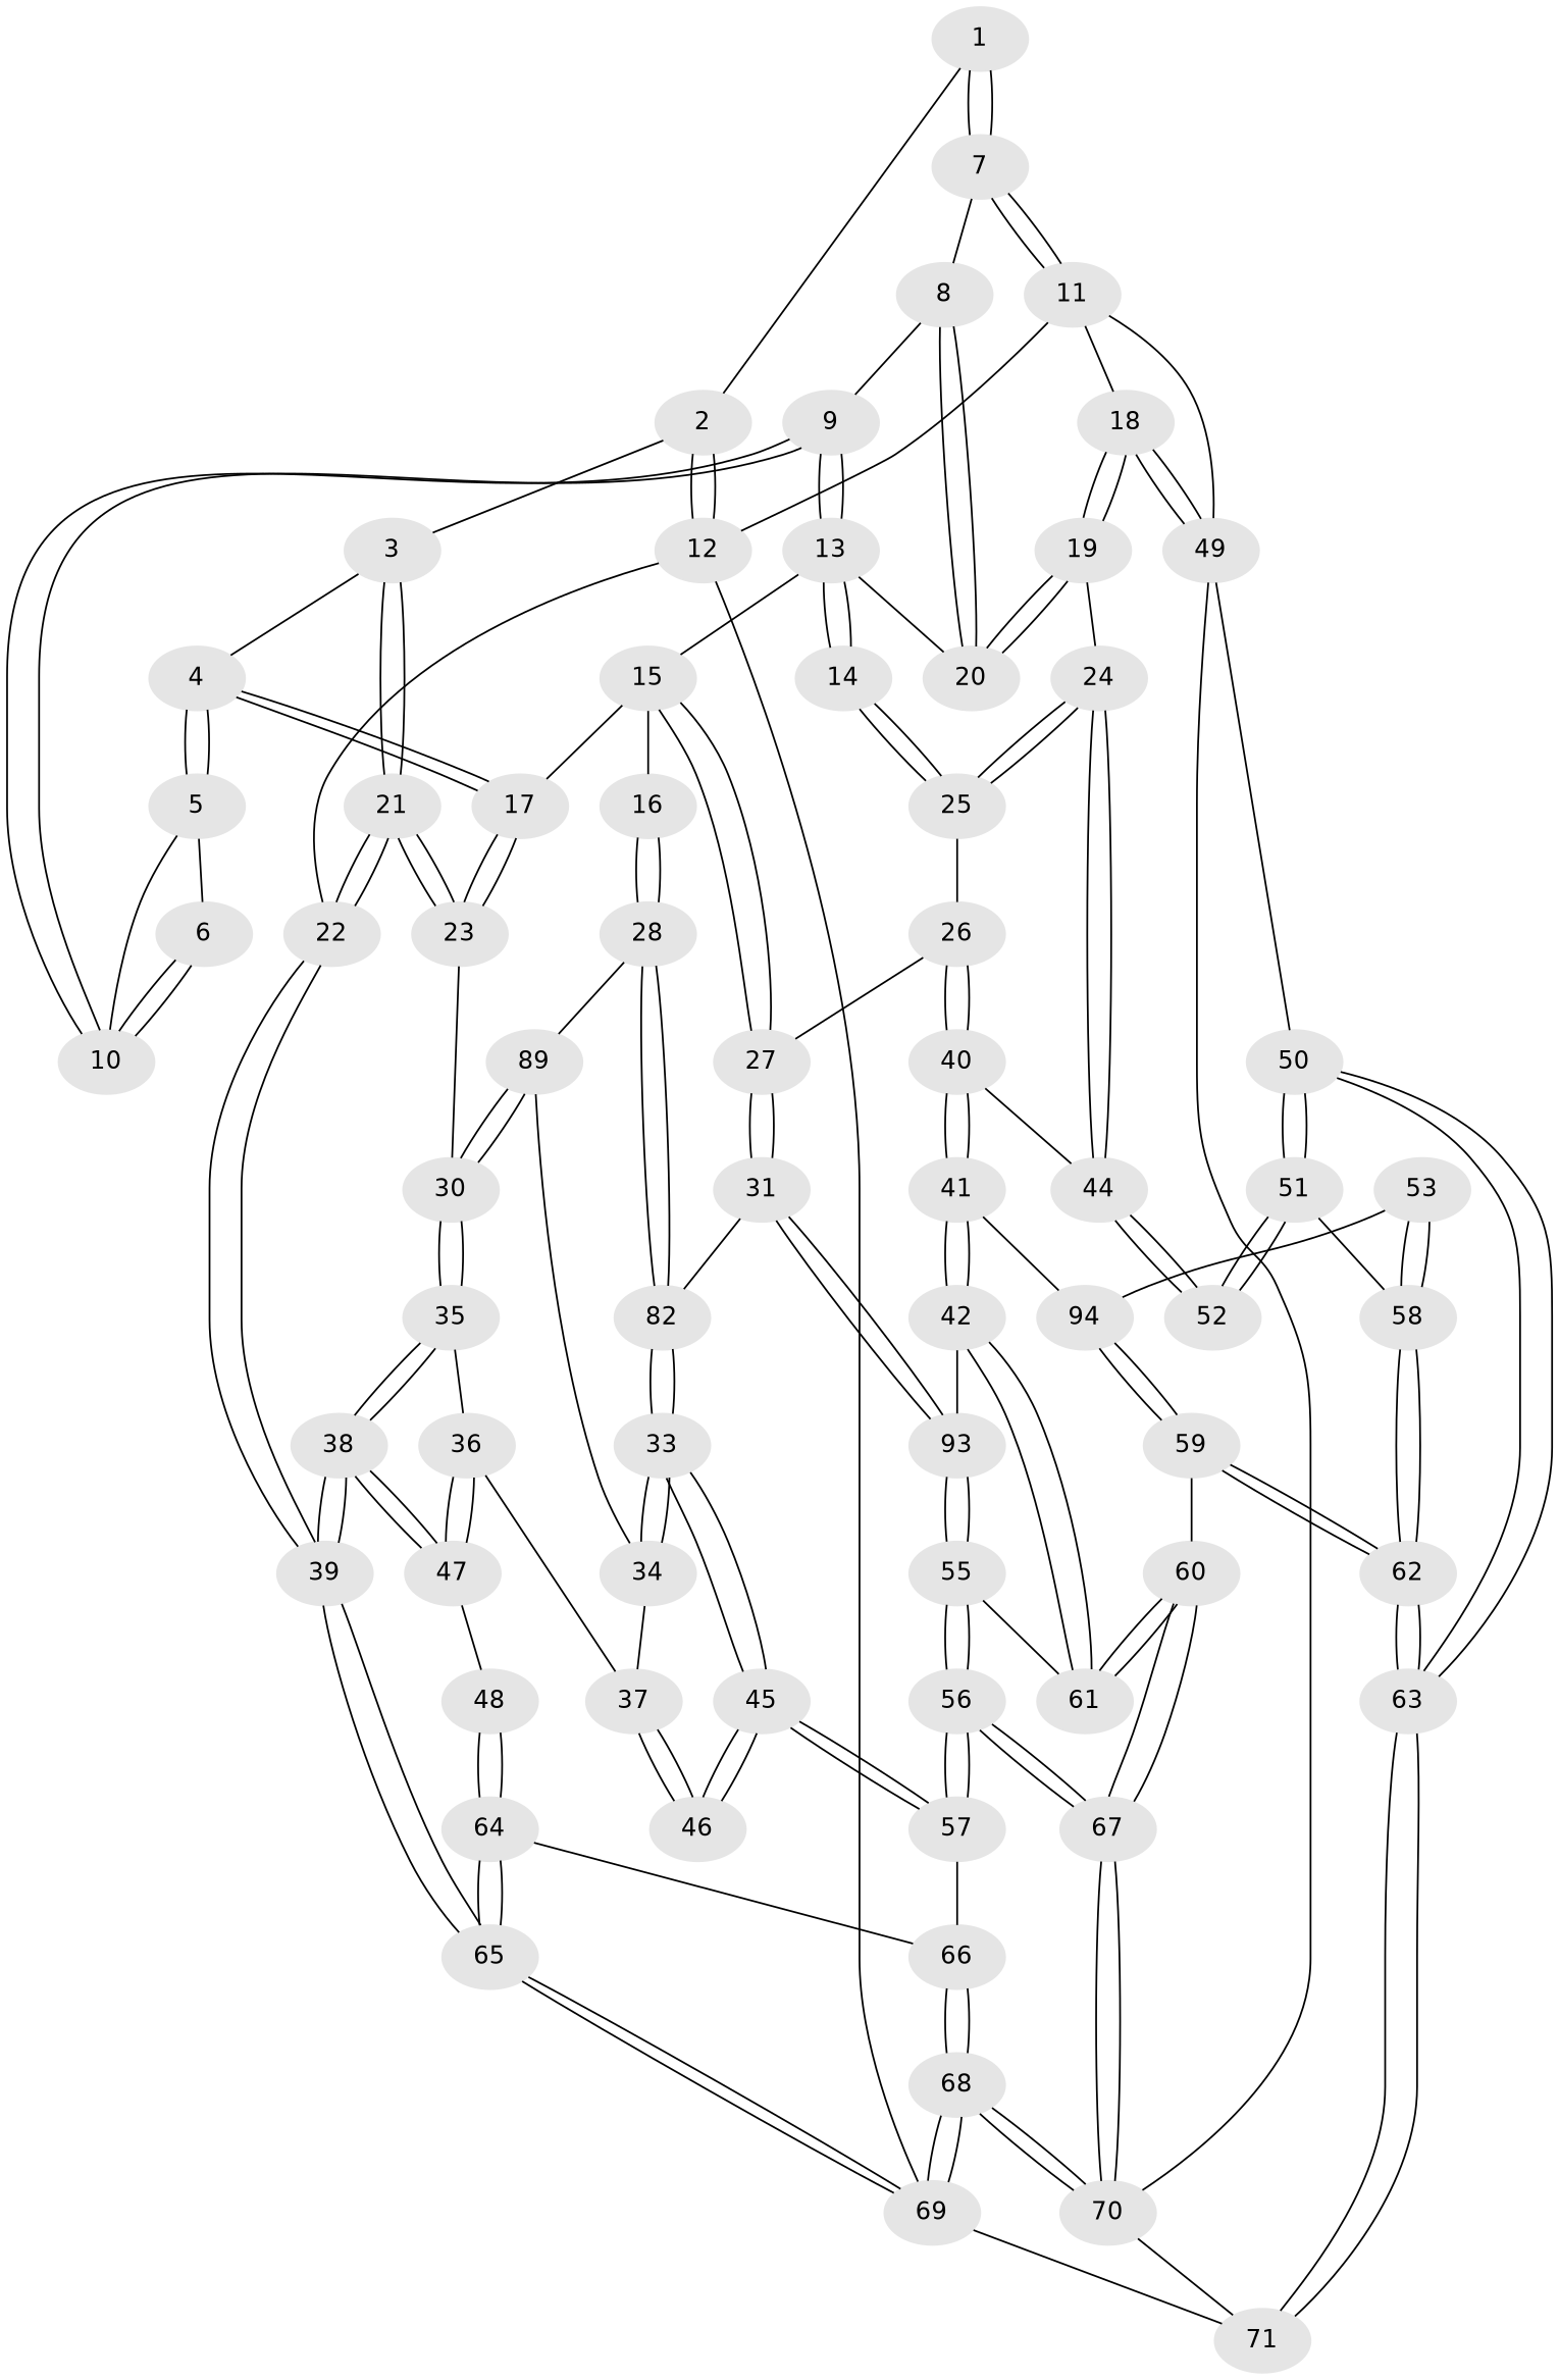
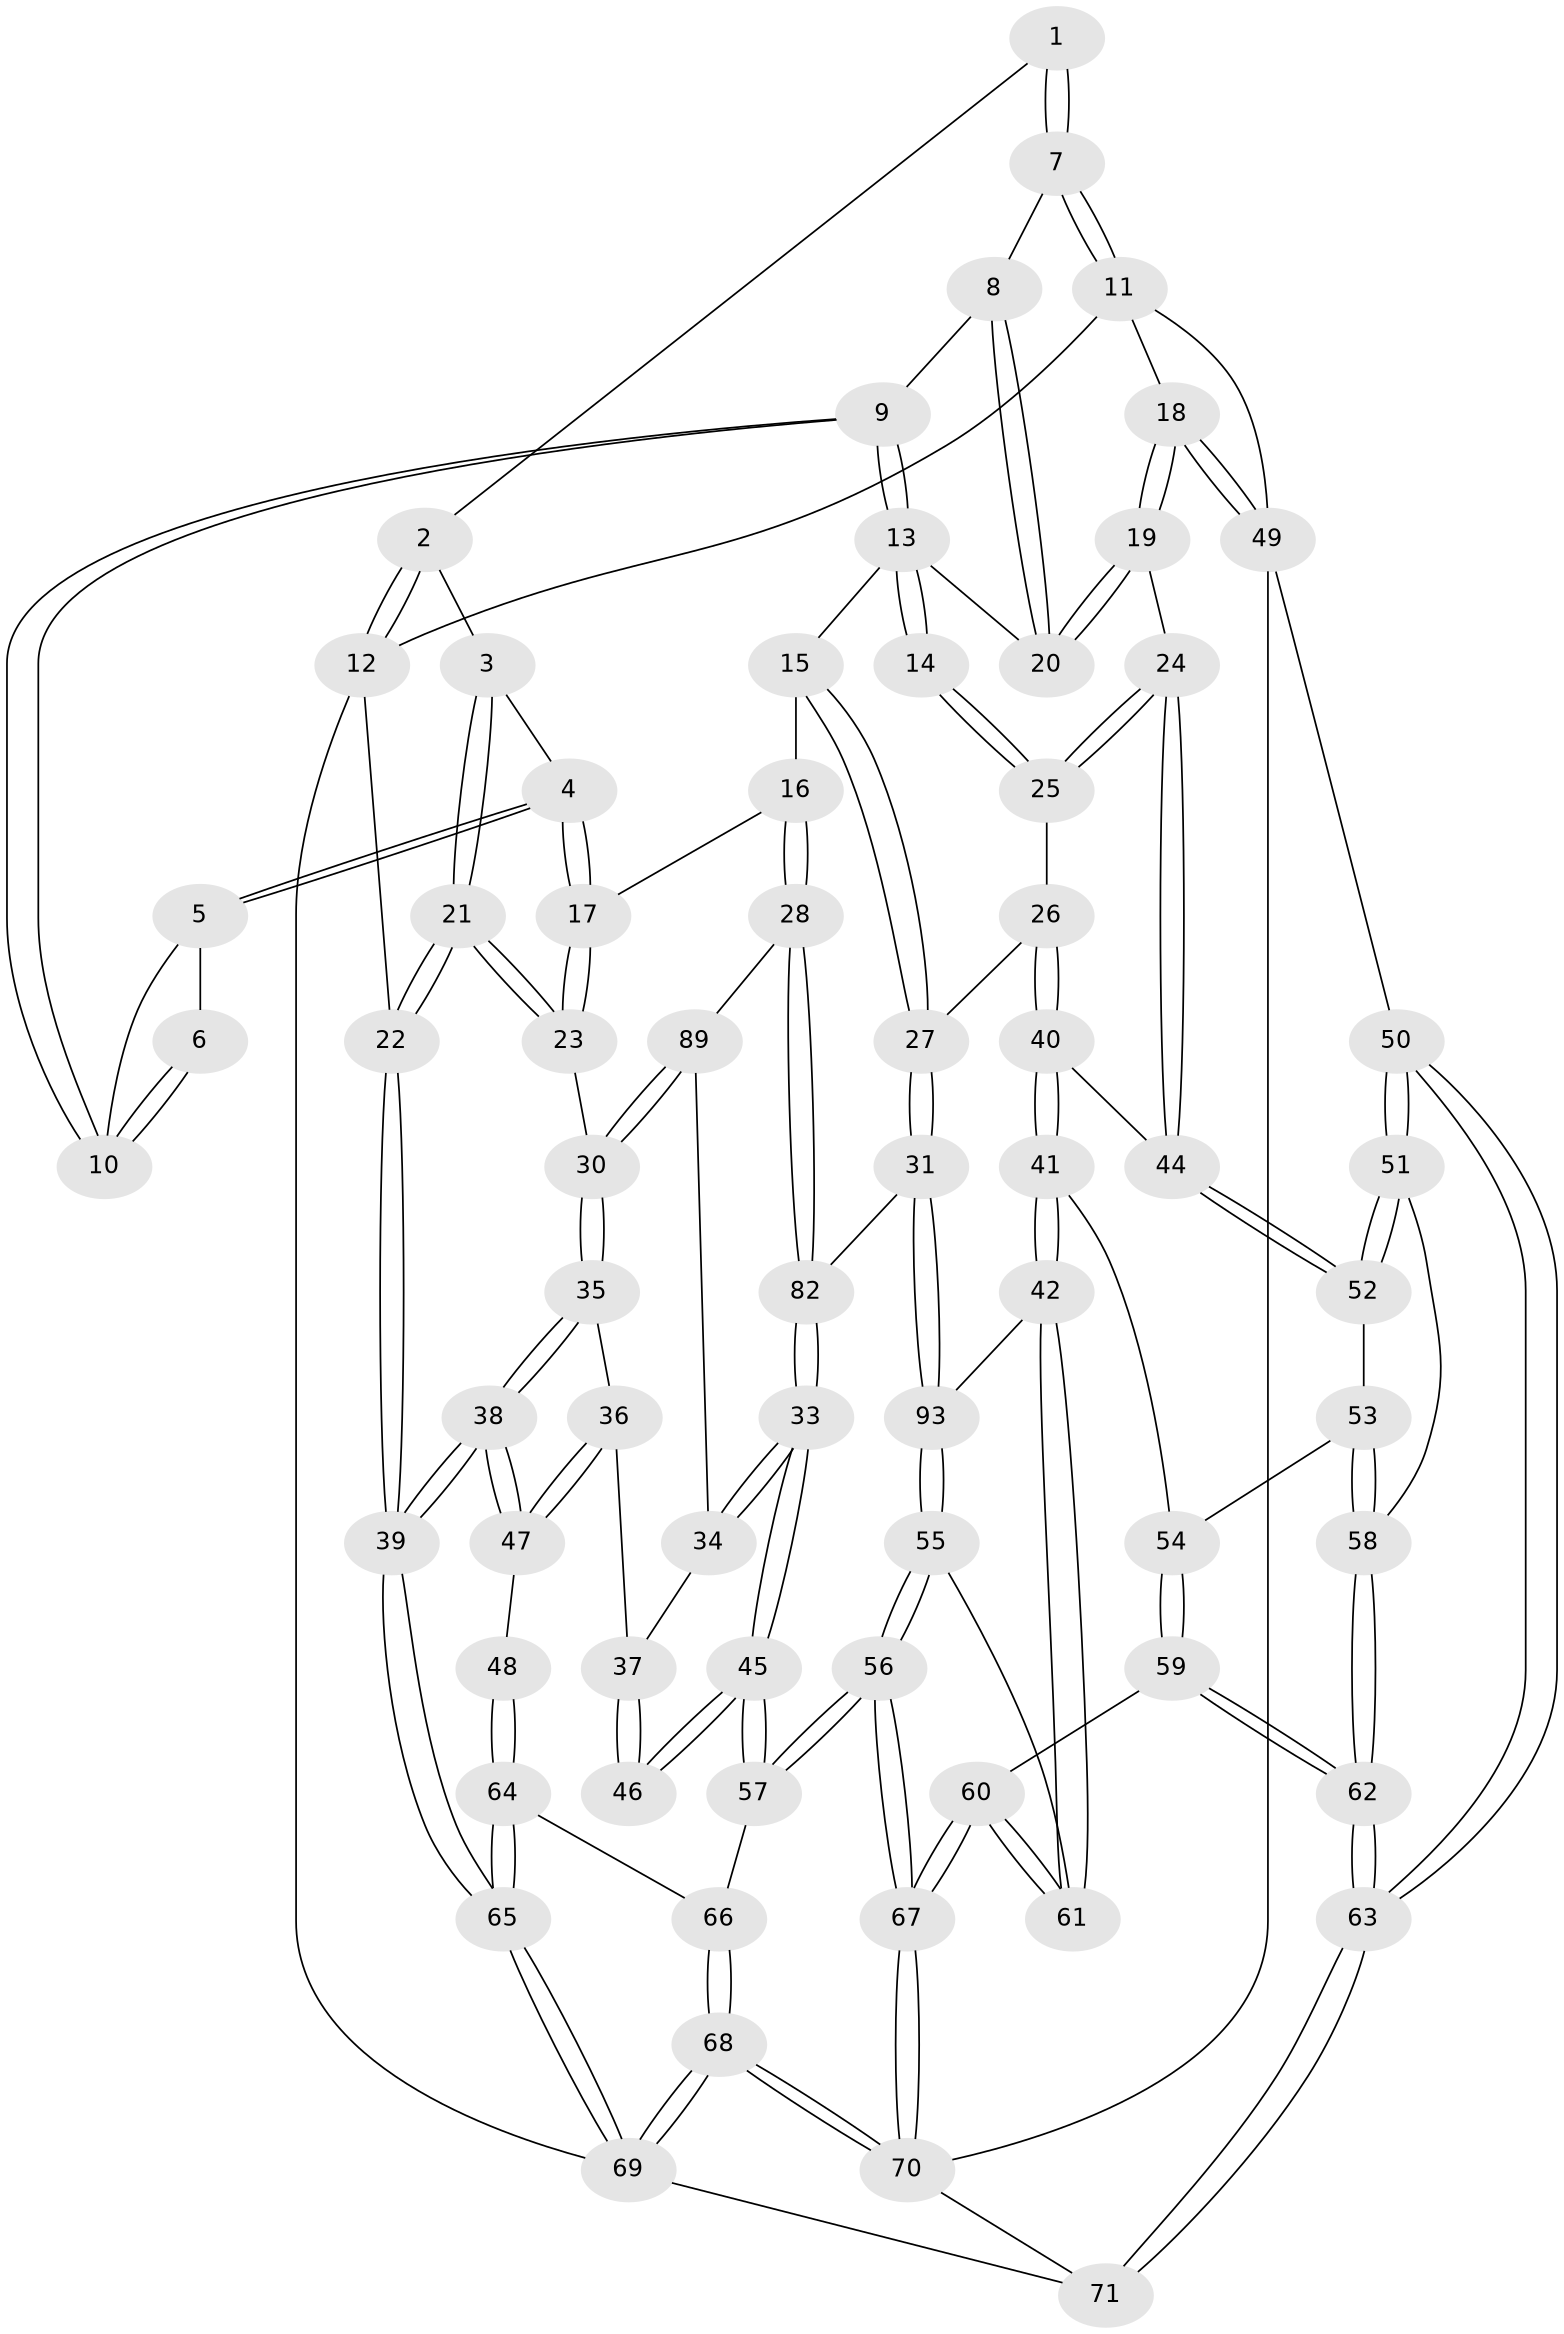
  graph {
    fontname="DejaVu Sans"
    node [color=gray90 fontname="DejaVu Sans" style=filled]
    edge [fontname="DejaVu Sans"]
    1
    2
    7
    3
    12
    8
    11
    4
    21
    22
    69
    5
    17
    23
    6
    10
    9
    20
    18
    49
    13
    14
    15
    19
    50
    70
    39
    71
    25
    16
    27
    26
    28
    31
    n35 [label=89]
    n36 [label=82]
    30
    24
    44
    65
    35
    52
    40
    41
    n45 [label=93]
    34
    33
    37
    36
    38
    55
    45
    46
    57
    47
    48
    42
-   54 [label=94]
+   54
    61
    59
    56
    53
    66
    64
    51
    63
    58
    62
    60
    67
    68
    1 -- 2
    1 -- 7
    1 -- 7
    2 -- 3
    2 -- 12
    2 -- 12
    7 -- 8
    7 -- 11
    7 -- 11
    3 -- 4
    3 -- 21
    3 -- 21
    12 -- 22
    12 -- 69
    8 -- 9
    8 -- 20
    8 -- 20
    11 -- 12
    11 -- 18
    11 -- 49
    4 -- 5
    4 -- 5
    4 -- 17
    4 -- 17
    21 -- 22
    21 -- 22
    21 -- 23
    21 -- 23
    22 -- 39
    22 -- 39
    69 -- 71
    5 -- 6
    5 -- 10
    17 -- 23
    17 -- 23
    23 -- 30
    6 -- 10
    6 -- 10
    9 -- 10
    9 -- 10
    9 -- 13
    9 -- 13
    18 -- 49
    18 -- 49
    18 -- 19
    18 -- 19
    49 -- 50
    49 -- 70
    13 -- 20
    13 -- 14
    13 -- 14
    13 -- 15
    14 -- 25
    14 -- 25
    15 -- 16
    15 -- 27
    15 -- 27
    19 -- 20
    19 -- 20
    19 -- 24
    50 -- 51
    50 -- 51
    50 -- 63
    50 -- 63
    70 -- 71
    39 -- 65
    39 -- 65
    25 -- 26
-   15 -- 17
+   16 -- 17
    16 -- 28
    16 -- 28
    27 -- 31
    27 -- 31
    26 -- 27
    26 -- 40
    26 -- 40
    28 -- n35
    28 -- n36
    28 -- n36
    31 -- n36
    31 -- n45
    31 -- n45
    n35 -- 30
    n35 -- 30
    n35 -- 34
    n36 -- 33
    n36 -- 33
    30 -- 35
    30 -- 35
    24 -- 25
    24 -- 25
    24 -- 44
    24 -- 44
    44 -- 52
    44 -- 52
    65 -- 69
    65 -- 69
    35 -- 36
    35 -- 38
    35 -- 38
+   52 -- 53
    40 -- 44
    40 -- 41
    40 -- 41
    41 -- 42
    41 -- 42
    41 -- 54
    n45 -- 55
    n45 -- 55
    34 -- 37
    33 -- 34
    33 -- 34
    33 -- 45
    33 -- 45
    37 -- 46
    37 -- 46
    36 -- 37
    36 -- 47
    36 -- 47
    38 -- 39
    38 -- 39
    38 -- 47
    38 -- 47
    55 -- 61
    55 -- 56
    55 -- 56
    45 -- 46
    45 -- 46
    45 -- 57
    45 -- 57
    57 -- 66
    47 -- 48
    48 -- 64
    48 -- 64
    42 -- n45
    42 -- 61
    42 -- 61
    54 -- 59
    54 -- 59
    59 -- 62
    59 -- 62
    59 -- 60
    56 -- 57
    56 -- 57
    56 -- 67
    56 -- 67
    53 -- 54
    53 -- 58
    53 -- 58
    66 -- 68
    66 -- 68
    64 -- 65
    64 -- 65
    64 -- 66
    51 -- 52
    51 -- 52
    51 -- 58
    63 -- 71
    63 -- 71
    58 -- 62
    58 -- 62
    62 -- 63
    62 -- 63
    60 -- 61
    60 -- 61
    60 -- 67
    60 -- 67
    67 -- 70
    67 -- 70
    68 -- 69
    68 -- 69
    68 -- 70
    68 -- 70
  }
